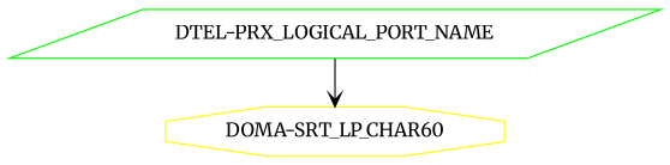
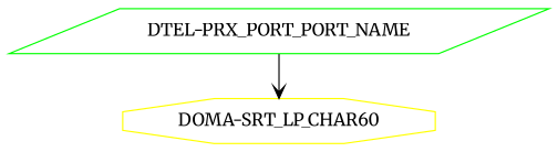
  digraph {
    fontname=Merriweather
    node [fontname=Merriweather]
-   "DTEL-PRX_LOGICAL_PORT_NAME" [color=green shape=parallelogram]
+   "DTEL-PRX_LOGICAL_PORT_NAME" [color=green shape=parallelogram label="DTEL-PRX_PORT_PORT_NAME"]
    "DOMA-SRT_LP_CHAR60" [color=yellow shape=octagon]
    "DTEL-PRX_LOGICAL_PORT_NAME" -> "DOMA-SRT_LP_CHAR60" [style=solid arrowhead=vee fontname=Merriweather]
  }
